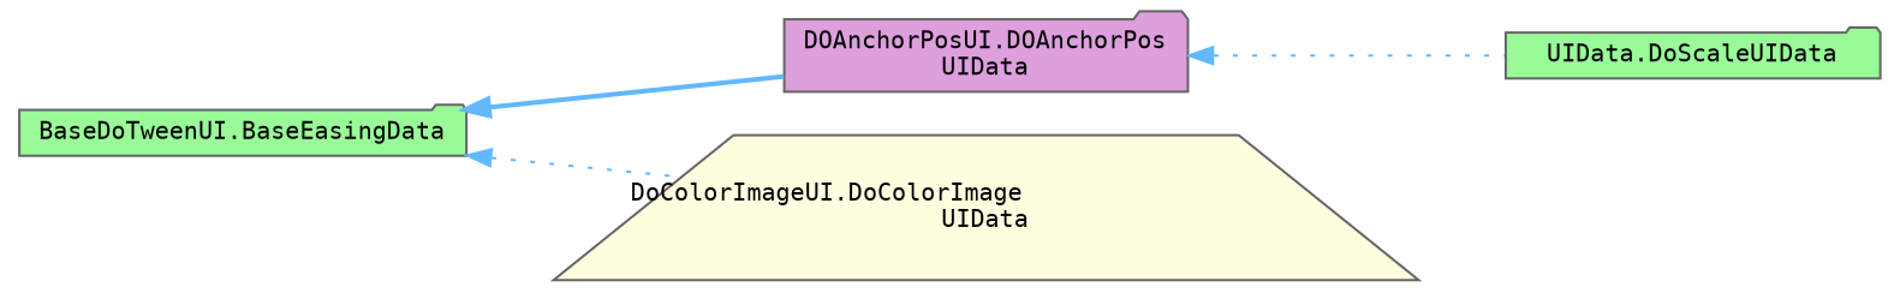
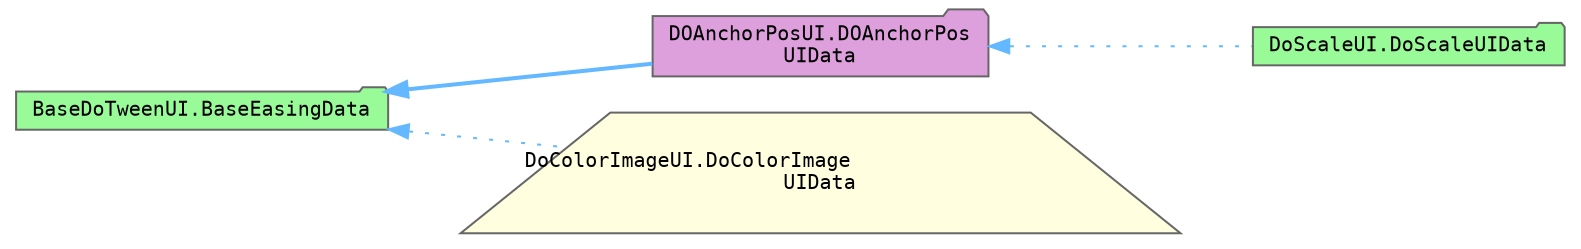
  digraph {
    fontname="DejaVu Sans Mono"
    rankdir=LR
    node [color=grey40 fillcolor=palegreen fontname="DejaVu Sans Mono" fontsize=10 shape=folder style=filled]
    edge [color=steelblue1 dir=back fontname="DejaVu Sans Mono" fontsize=10 labelfontname=Helvetica labelfontsize=10 style=dotted]
    n1 [height=0.2 label="BaseDoTweenUI.BaseEasingData" width=0.4]
    n2 [fillcolor=plum height=0.2 label="DOAnchorPosUI.DOAnchorPos\lUIData" width=0.4]
    n3 [fillcolor=lightyellow height=0.2 label="DoColorImageUI.DoColorImage\lUIData" shape=trapezium width=0.4]
-   n4 [height=0.2 label="UIData.DoScaleUIData" width=0.4]
+   n4 [height=0.2 label="DoScaleUI.DoScaleUIData" width=0.4]
    n1 -> n2 [style=bold]
    n1 -> n3
    n2 -> n4
  }
